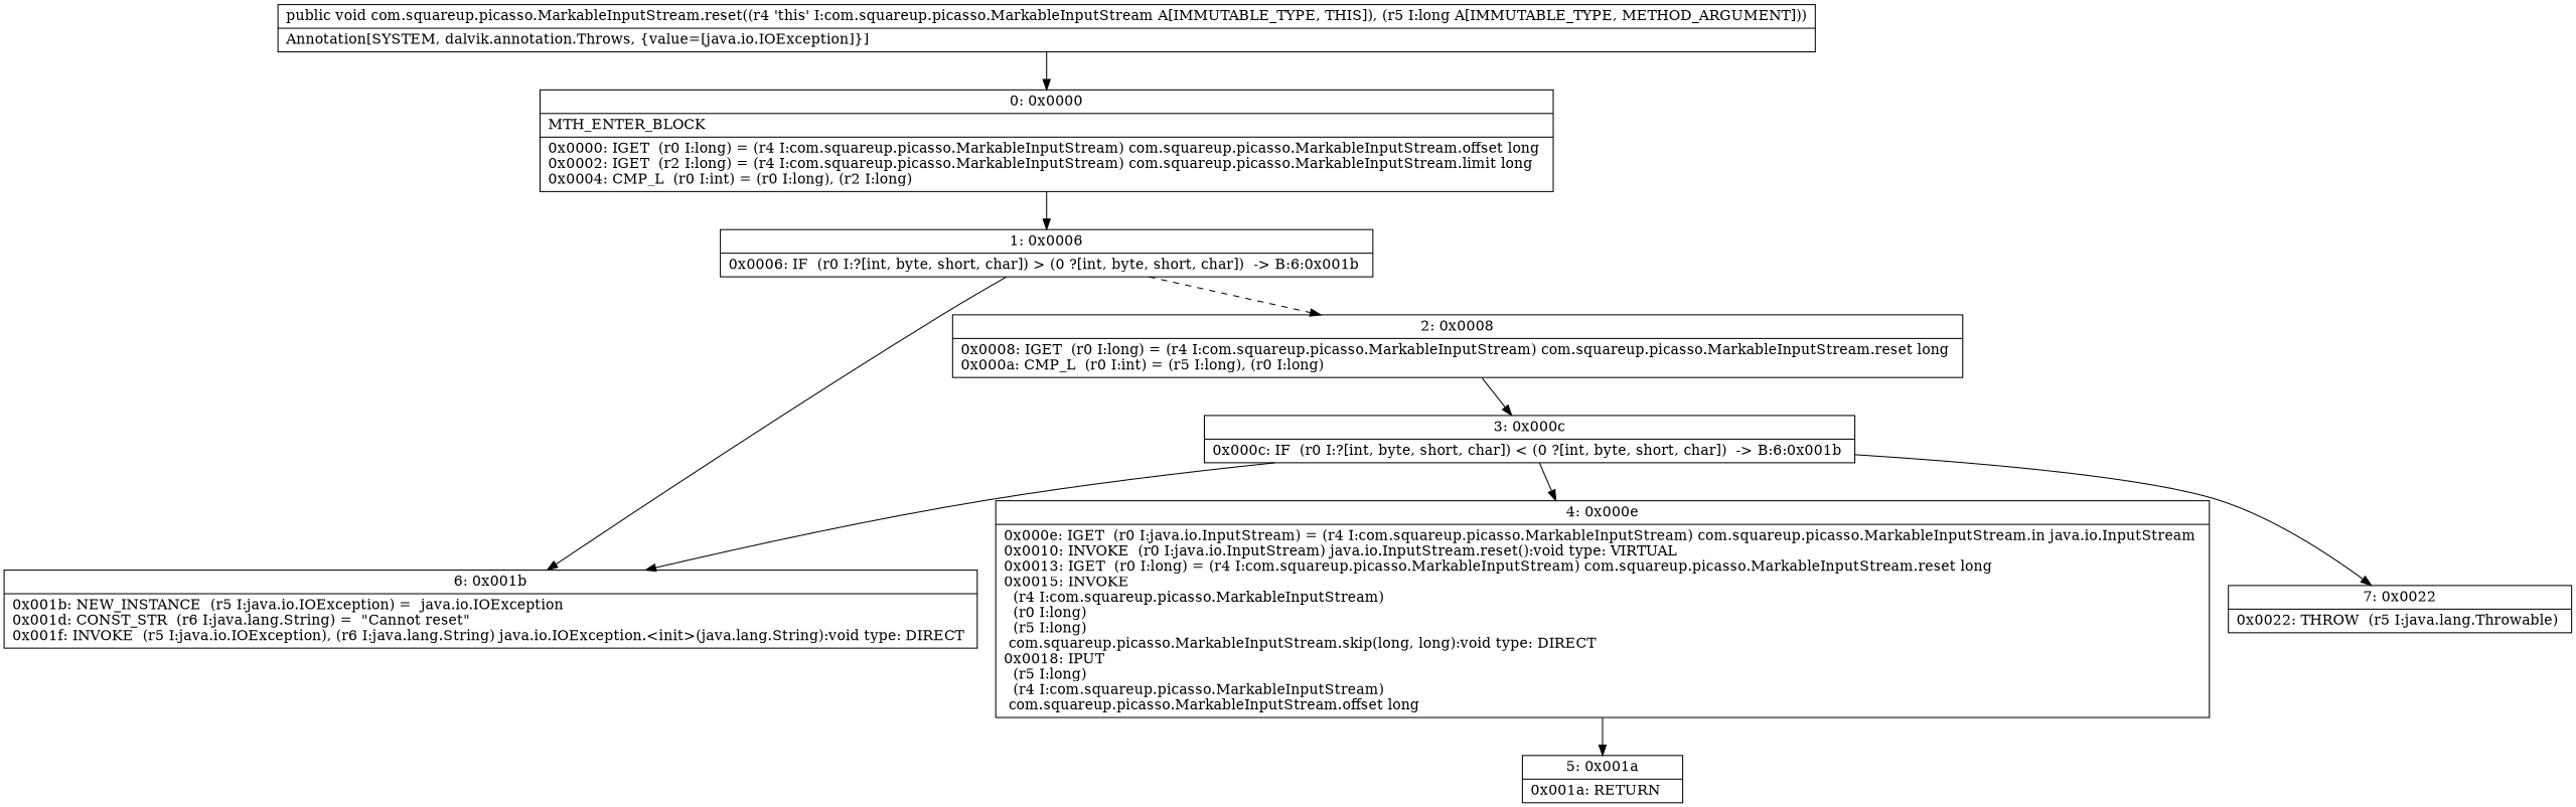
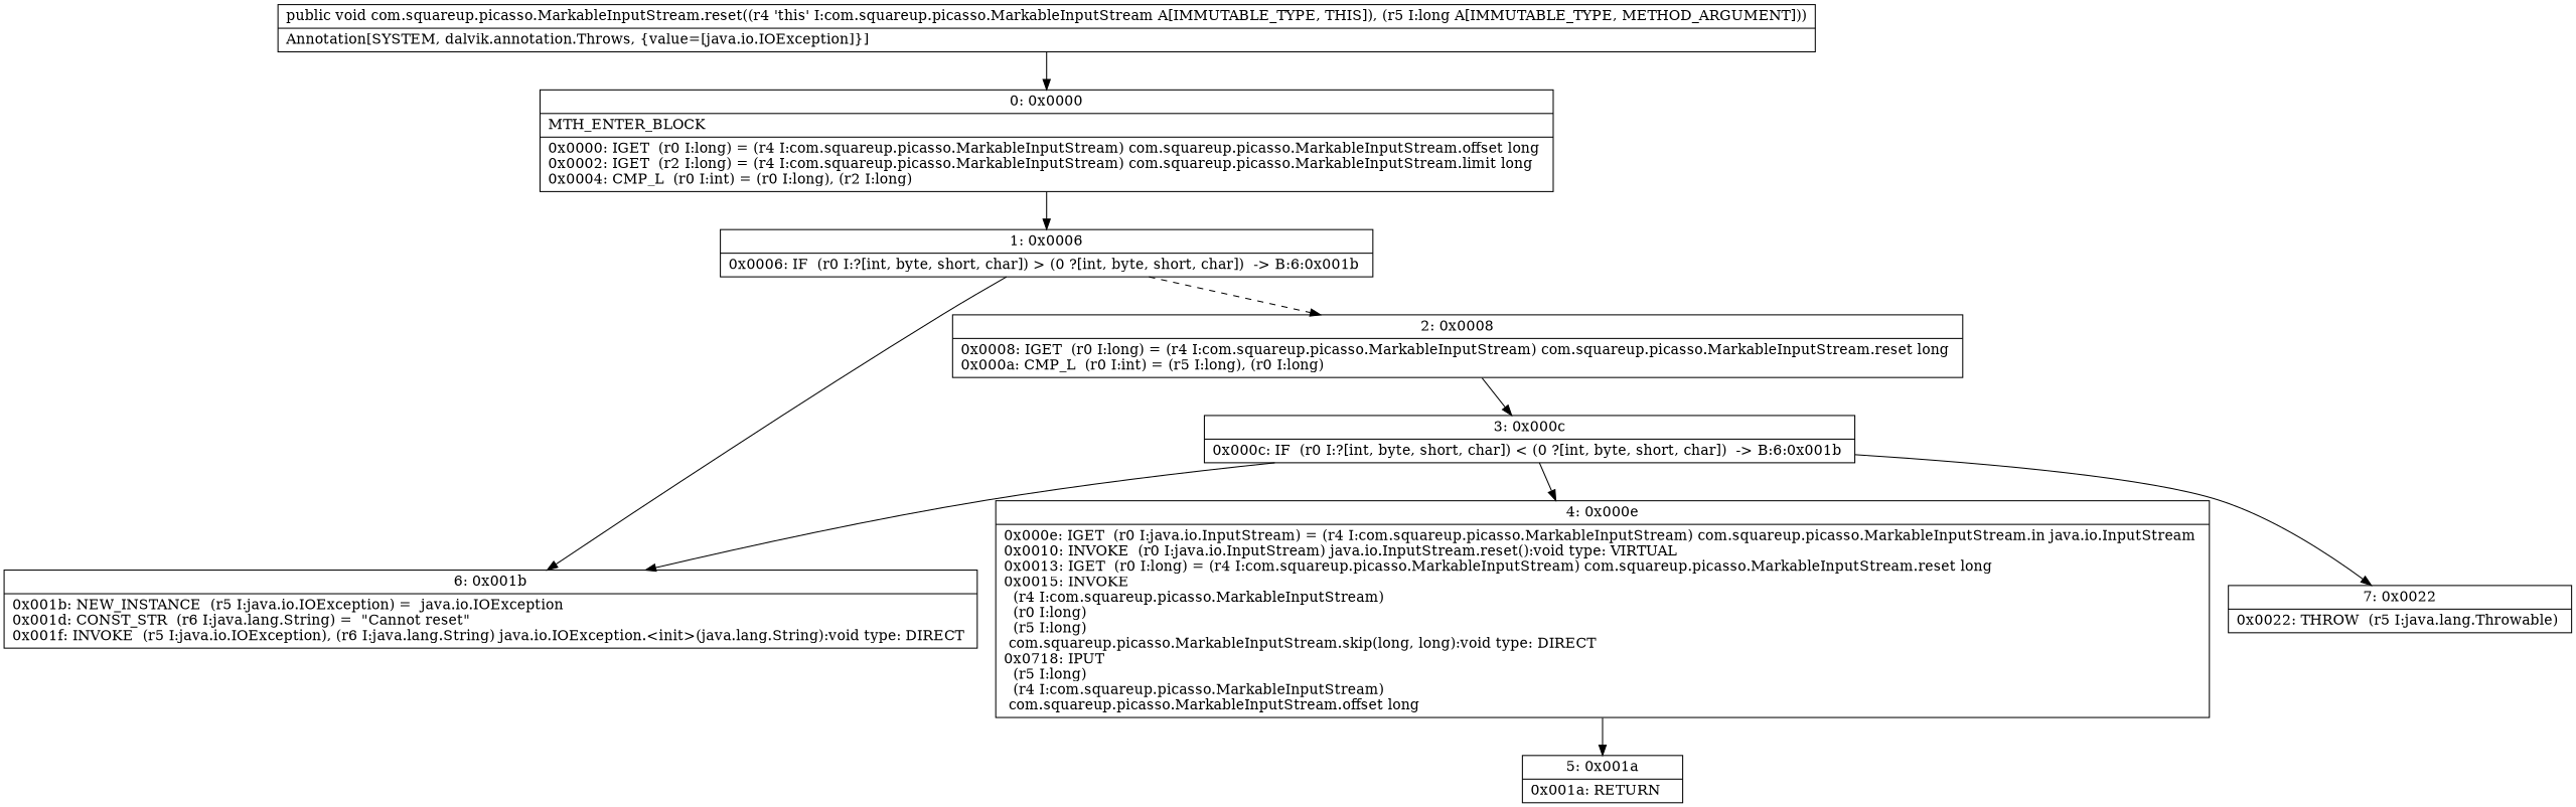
  digraph {
    node [shape=record]
    n1 [label="{0\:\ 0x0000|MTH_ENTER_BLOCK\l|0x0000: IGET  (r0 I:long) = (r4 I:com.squareup.picasso.MarkableInputStream) com.squareup.picasso.MarkableInputStream.offset long \l0x0002: IGET  (r2 I:long) = (r4 I:com.squareup.picasso.MarkableInputStream) com.squareup.picasso.MarkableInputStream.limit long \l0x0004: CMP_L  (r0 I:int) = (r0 I:long), (r2 I:long) \l}"]
    n2 [label="{1\:\ 0x0006|0x0006: IF  (r0 I:?[int, byte, short, char]) \> (0 ?[int, byte, short, char])  \-\> B:6:0x001b \l}"]
    n3 [label="{2\:\ 0x0008|0x0008: IGET  (r0 I:long) = (r4 I:com.squareup.picasso.MarkableInputStream) com.squareup.picasso.MarkableInputStream.reset long \l0x000a: CMP_L  (r0 I:int) = (r5 I:long), (r0 I:long) \l}"]
    n4 [label="{6\:\ 0x001b|0x001b: NEW_INSTANCE  (r5 I:java.io.IOException) =  java.io.IOException \l0x001d: CONST_STR  (r6 I:java.lang.String) =  \"Cannot reset\" \l0x001f: INVOKE  (r5 I:java.io.IOException), (r6 I:java.lang.String) java.io.IOException.\<init\>(java.lang.String):void type: DIRECT \l}"]
    n5 [label="{3\:\ 0x000c|0x000c: IF  (r0 I:?[int, byte, short, char]) \< (0 ?[int, byte, short, char])  \-\> B:6:0x001b \l}"]
-   n6 [label="{4\:\ 0x000e|0x000e: IGET  (r0 I:java.io.InputStream) = (r4 I:com.squareup.picasso.MarkableInputStream) com.squareup.picasso.MarkableInputStream.in java.io.InputStream \l0x0010: INVOKE  (r0 I:java.io.InputStream) java.io.InputStream.reset():void type: VIRTUAL \l0x0013: IGET  (r0 I:long) = (r4 I:com.squareup.picasso.MarkableInputStream) com.squareup.picasso.MarkableInputStream.reset long \l0x0015: INVOKE  \l  (r4 I:com.squareup.picasso.MarkableInputStream)\l  (r0 I:long)\l  (r5 I:long)\l com.squareup.picasso.MarkableInputStream.skip(long, long):void type: DIRECT \l0x0018: IPUT  \l  (r5 I:long)\l  (r4 I:com.squareup.picasso.MarkableInputStream)\l com.squareup.picasso.MarkableInputStream.offset long \l}"]
+   n6 [label="{4\:\ 0x000e|0x000e: IGET  (r0 I:java.io.InputStream) = (r4 I:com.squareup.picasso.MarkableInputStream) com.squareup.picasso.MarkableInputStream.in java.io.InputStream \l0x0010: INVOKE  (r0 I:java.io.InputStream) java.io.InputStream.reset():void type: VIRTUAL \l0x0013: IGET  (r0 I:long) = (r4 I:com.squareup.picasso.MarkableInputStream) com.squareup.picasso.MarkableInputStream.reset long \l0x0015: INVOKE  \l  (r4 I:com.squareup.picasso.MarkableInputStream)\l  (r0 I:long)\l  (r5 I:long)\l com.squareup.picasso.MarkableInputStream.skip(long, long):void type: DIRECT \l0x0718: IPUT  \l  (r5 I:long)\l  (r4 I:com.squareup.picasso.MarkableInputStream)\l com.squareup.picasso.MarkableInputStream.offset long \l}"]
    n7 [label="{7\:\ 0x0022|0x0022: THROW  (r5 I:java.lang.Throwable) \l}"]
    n8 [label="{5\:\ 0x001a|0x001a: RETURN   \l}"]
    n9 [label="{public void com.squareup.picasso.MarkableInputStream.reset((r4 'this' I:com.squareup.picasso.MarkableInputStream A[IMMUTABLE_TYPE, THIS]), (r5 I:long A[IMMUTABLE_TYPE, METHOD_ARGUMENT]))  | Annotation[SYSTEM, dalvik.annotation.Throws, \{value=[java.io.IOException]\}]\l}"]
    n1 -> n2
    n2 -> n3 [style=dashed]
    n2 -> n4
    n3 -> n5
    n5 -> n4
    n5 -> n6 [style=solid]
    n5 -> n7
    n6 -> n8
    n9 -> n1
  }
